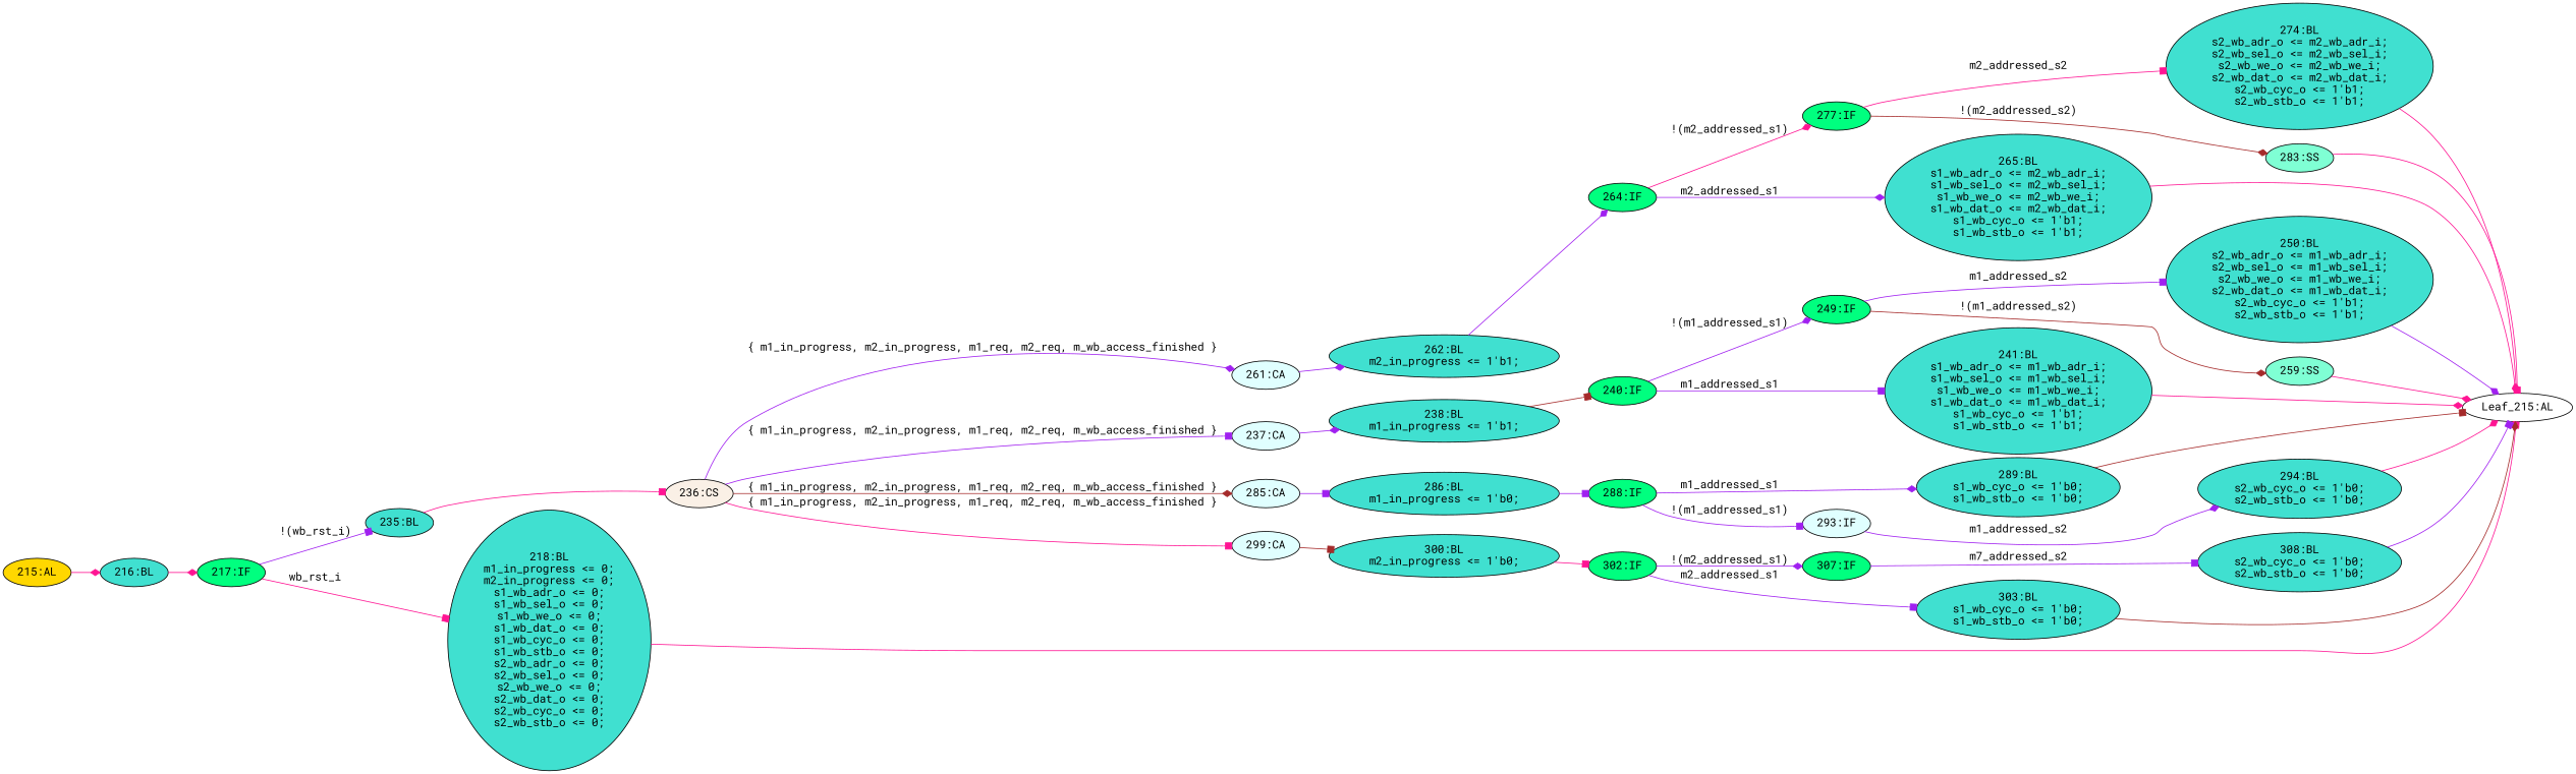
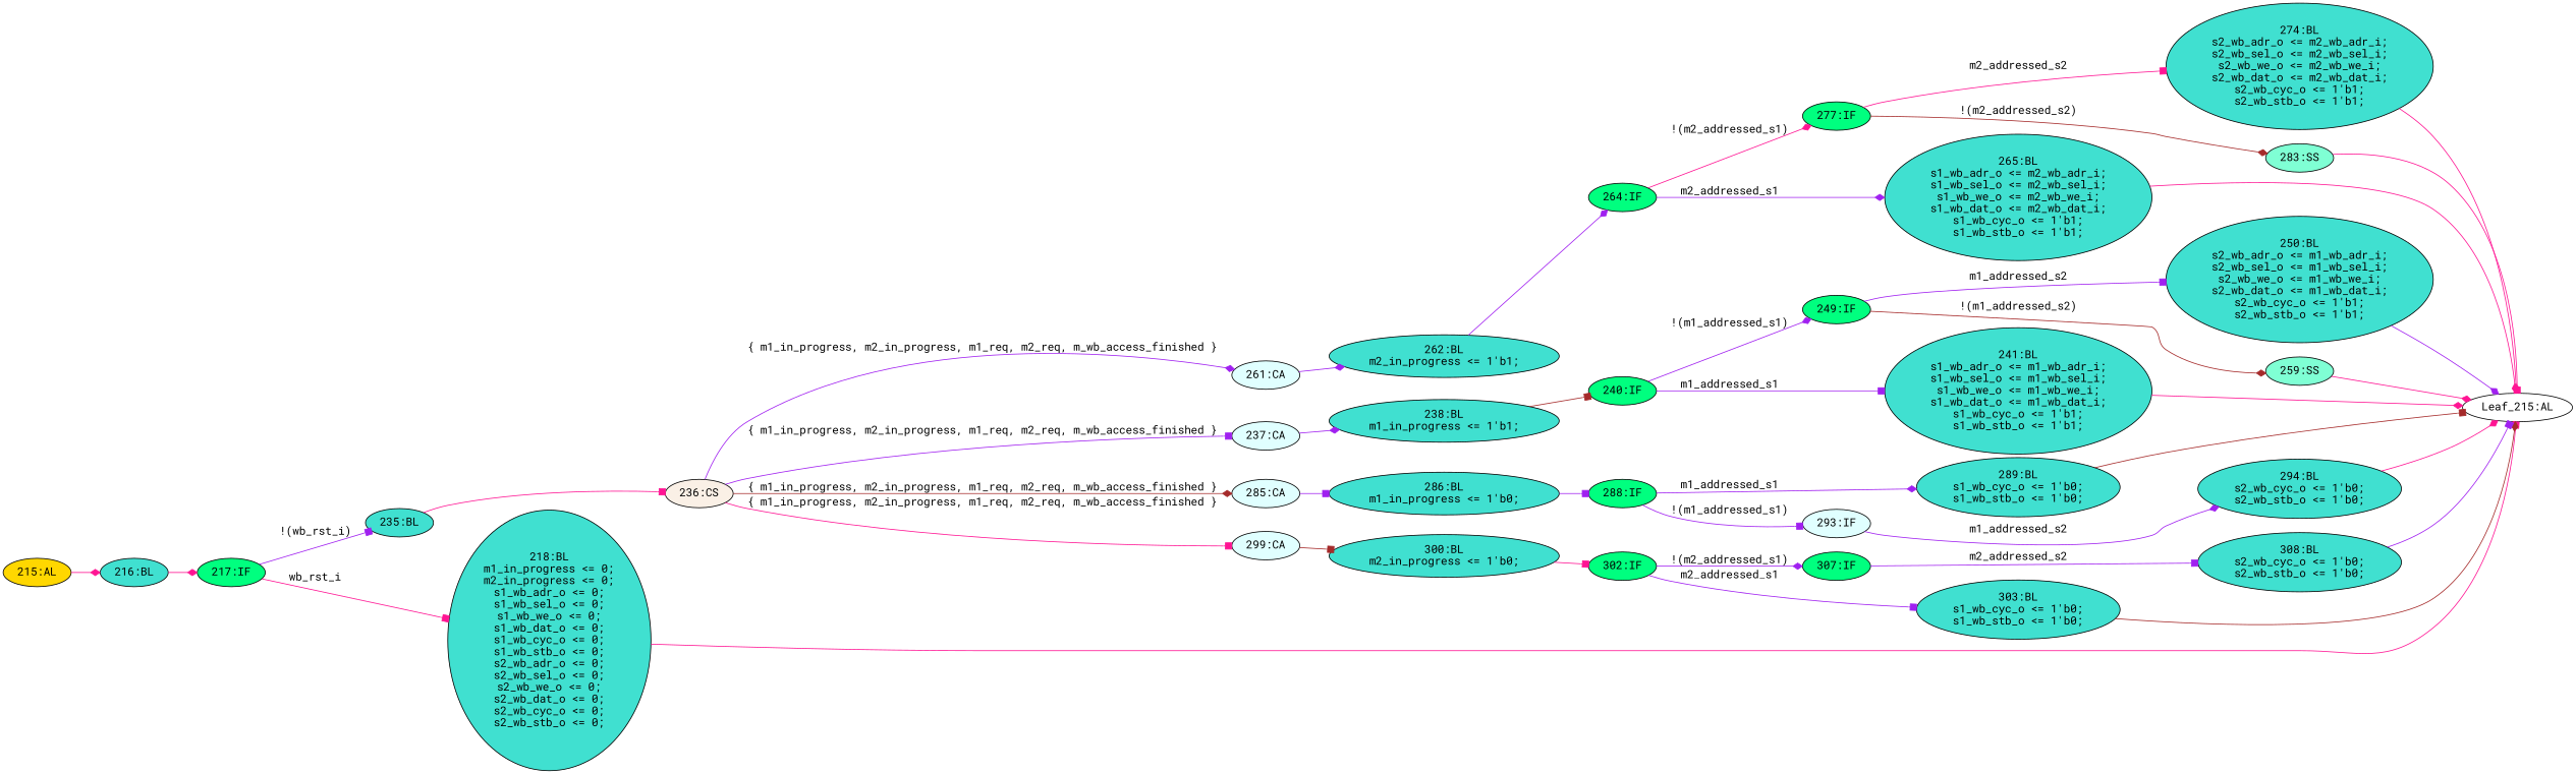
  strict digraph {
    fontname="Roboto Mono"
    rankdir=LR
    node [fillcolor=turquoise fontname="Roboto Mono" statements="[]" style=filled typ=Block]
    edge [arrowhead=diamond color=purple cond="[]" fontname="Roboto Mono" lineno=None]
    n1 [ast="<pyverilog.vparser.ast.IfStatement object at 0x7f88e956d3d0>" fillcolor=springgreen label="277:IF" typ=IfStatement]
    n2 [ast="<pyverilog.vparser.ast.Block object at 0x7f88e956d610>" label="274:BL\ns2_wb_adr_o <= m2_wb_adr_i;\ns2_wb_sel_o <= m2_wb_sel_i;\ns2_wb_we_o <= m2_wb_we_i;\ns2_wb_dat_o <= m2_wb_dat_i;\ns2_wb_cyc_o <= 1'b1;\ns2_wb_stb_o <= 1'b1;" statements="[<pyverilog.vparser.ast.NonblockingSubstitution object at 0x7f88e956d690>, <pyverilog.vparser.ast.NonblockingSubstitution object at 0x7f88e956dad0>, <pyverilog.vparser.ast.NonblockingSubstitution object at 0x7f88e956dc10>, <pyverilog.vparser.ast.NonblockingSubstitution object at 0x7f88e956dd50>, <pyverilog.vparser.ast.NonblockingSubstitution object at 0x7f88e956de90>, <pyverilog.vparser.ast.NonblockingSubstitution object at 0x7f88e956dfd0>]"]
    n3 [ast="<pyverilog.vparser.ast.SingleStatement object at 0x7f88e956d810>" fillcolor=aquamarine label="283:SS" typ=SingleStatement]
    n4 [def_var="['s1_wb_dat_o', 's1_wb_cyc_o', 's2_wb_stb_o', 's1_wb_stb_o', 's2_wb_dat_o', 'm1_in_progress', 's2_wb_cyc_o', 's2_wb_adr_o', 's2_wb_we_o', 's2_wb_sel_o', 's1_wb_we_o', 's1_wb_adr_o', 's1_wb_sel_o', 'm2_in_progress']" label="Leaf_215:AL" fillcolor="" statements="" style="" typ=""]
    n5 [ast="<pyverilog.vparser.ast.Block object at 0x7f88e9571450>" label="289:BL\ns1_wb_cyc_o <= 1'b0;\ns1_wb_stb_o <= 1'b0;" statements="[<pyverilog.vparser.ast.NonblockingSubstitution object at 0x7f88e95711d0>, <pyverilog.vparser.ast.NonblockingSubstitution object at 0x7f88e9571310>]"]
    n6 [ast="<pyverilog.vparser.ast.Case object at 0x7f88e9571490>" fillcolor=lightcyan label="261:CA" typ=Case]
    n7 [ast="<pyverilog.vparser.ast.Block object at 0x7f88e9571510>" label="262:BL\nm2_in_progress <= 1'b1;" statements="[<pyverilog.vparser.ast.NonblockingSubstitution object at 0x7f88e9571550>]"]
    n8 [ast="<pyverilog.vparser.ast.IfStatement object at 0x7f88e95716d0>" fillcolor=springgreen label="264:IF" typ=IfStatement]
    n9 [ast="<pyverilog.vparser.ast.Block object at 0x7f88e9571710>" label="265:BL\ns1_wb_adr_o <= m2_wb_adr_i;\ns1_wb_sel_o <= m2_wb_sel_i;\ns1_wb_we_o <= m2_wb_we_i;\ns1_wb_dat_o <= m2_wb_dat_i;\ns1_wb_cyc_o <= 1'b1;\ns1_wb_stb_o <= 1'b1;" statements="[<pyverilog.vparser.ast.NonblockingSubstitution object at 0x7f88e9571750>, <pyverilog.vparser.ast.NonblockingSubstitution object at 0x7f88e9571890>, <pyverilog.vparser.ast.NonblockingSubstitution object at 0x7f88e95719d0>, <pyverilog.vparser.ast.NonblockingSubstitution object at 0x7f88e9571b10>, <pyverilog.vparser.ast.NonblockingSubstitution object at 0x7f88e9571c50>, <pyverilog.vparser.ast.NonblockingSubstitution object at 0x7f88e9571d10>]"]
    n10 [ast="<pyverilog.vparser.ast.Block object at 0x7f88e9571ed0>" label="235:BL"]
    n11 [ast="<pyverilog.vparser.ast.CaseStatement object at 0x7f88e9571f10>" fillcolor=linen label="236:CS" typ=CaseStatement]
    n12 [ast="<pyverilog.vparser.ast.Case object at 0x7f88e957a1d0>" fillcolor=lightcyan label="237:CA" typ=Case]
    n13 [ast="<pyverilog.vparser.ast.Case object at 0x7f88e9583690>" fillcolor=lightcyan label="285:CA" typ=Case]
    n14 [ast="<pyverilog.vparser.ast.Case object at 0x7f88e9583d50>" fillcolor=lightcyan label="299:CA" typ=Case]
    n15 [ast="<pyverilog.vparser.ast.Block object at 0x7f88e957a290>" label="238:BL\nm1_in_progress <= 1'b1;" statements="[<pyverilog.vparser.ast.NonblockingSubstitution object at 0x7f88e957a2d0>]"]
    n16 [ast="<pyverilog.vparser.ast.Block object at 0x7f88e9583750>" label="286:BL\nm1_in_progress <= 1'b0;" statements="[<pyverilog.vparser.ast.NonblockingSubstitution object at 0x7f88e9583790>]"]
    n17 [ast="<pyverilog.vparser.ast.Block object at 0x7f88e9583e10>" label="300:BL\nm2_in_progress <= 1'b0;" statements="[<pyverilog.vparser.ast.NonblockingSubstitution object at 0x7f88e9583e50>]"]
    n18 [ast="<pyverilog.vparser.ast.IfStatement object at 0x7f88e958c750>" fillcolor=springgreen label="217:IF" typ=IfStatement]
    n19 [ast="<pyverilog.vparser.ast.Block object at 0x7f88e958c790>" label="218:BL\nm1_in_progress <= 0;\nm2_in_progress <= 0;\ns1_wb_adr_o <= 0;\ns1_wb_sel_o <= 0;\ns1_wb_we_o <= 0;\ns1_wb_dat_o <= 0;\ns1_wb_cyc_o <= 0;\ns1_wb_stb_o <= 0;\ns2_wb_adr_o <= 0;\ns2_wb_sel_o <= 0;\ns2_wb_we_o <= 0;\ns2_wb_dat_o <= 0;\ns2_wb_cyc_o <= 0;\ns2_wb_stb_o <= 0;" statements="[<pyverilog.vparser.ast.NonblockingSubstitution object at 0x7f88e958c7d0>, <pyverilog.vparser.ast.NonblockingSubstitution object at 0x7f88e958c950>, <pyverilog.vparser.ast.NonblockingSubstitution object at 0x7f88e958cad0>, <pyverilog.vparser.ast.NonblockingSubstitution object at 0x7f88e958cc10>, <pyverilog.vparser.ast.NonblockingSubstitution object at 0x7f88e958cd50>, <pyverilog.vparser.ast.NonblockingSubstitution object at 0x7f88e958ce90>, <pyverilog.vparser.ast.NonblockingSubstitution object at 0x7f88e958cfd0>, <pyverilog.vparser.ast.NonblockingSubstitution object at 0x7f88e9595150>, <pyverilog.vparser.ast.NonblockingSubstitution object at 0x7f88e9595290>, <pyverilog.vparser.ast.NonblockingSubstitution object at 0x7f88e95953d0>, <pyverilog.vparser.ast.NonblockingSubstitution object at 0x7f88e9595510>, <pyverilog.vparser.ast.NonblockingSubstitution object at 0x7f88e9595650>, <pyverilog.vparser.ast.NonblockingSubstitution object at 0x7f88e9595790>, <pyverilog.vparser.ast.NonblockingSubstitution object at 0x7f88e95958d0>]"]
    n20 [ast="<pyverilog.vparser.ast.Block object at 0x7f88e9583990>" label="294:BL\ns2_wb_cyc_o <= 1'b0;\ns2_wb_stb_o <= 1'b0;" statements="[<pyverilog.vparser.ast.NonblockingSubstitution object at 0x7f88e95839d0>, <pyverilog.vparser.ast.NonblockingSubstitution object at 0x7f88e9583b10>]"]
    n21 [ast="<pyverilog.vparser.ast.Block object at 0x7f88e958c710>" label="216:BL"]
    n22 [ast="<pyverilog.vparser.ast.IfStatement object at 0x7f88e9583910>" fillcolor=springgreen label="288:IF" typ=IfStatement]
    n23 [ast="<pyverilog.vparser.ast.IfStatement object at 0x7f88e9583950>" fillcolor=lightcyan label="293:IF" typ=IfStatement]
    n24 [ast="<pyverilog.vparser.ast.IfStatement object at 0x7f88e957a450>" fillcolor=springgreen label="240:IF" typ=IfStatement]
    n25 [ast="<pyverilog.vparser.ast.IfStatement object at 0x7f88e957a490>" fillcolor=springgreen label="249:IF" typ=IfStatement]
    n26 [ast="<pyverilog.vparser.ast.Block object at 0x7f88e957ae10>" label="241:BL\ns1_wb_adr_o <= m1_wb_adr_i;\ns1_wb_sel_o <= m1_wb_sel_i;\ns1_wb_we_o <= m1_wb_we_i;\ns1_wb_dat_o <= m1_wb_dat_i;\ns1_wb_cyc_o <= 1'b1;\ns1_wb_stb_o <= 1'b1;" statements="[<pyverilog.vparser.ast.NonblockingSubstitution object at 0x7f88e957ae50>, <pyverilog.vparser.ast.NonblockingSubstitution object at 0x7f88e957af90>, <pyverilog.vparser.ast.NonblockingSubstitution object at 0x7f88e9583110>, <pyverilog.vparser.ast.NonblockingSubstitution object at 0x7f88e9583250>, <pyverilog.vparser.ast.NonblockingSubstitution object at 0x7f88e9583390>, <pyverilog.vparser.ast.NonblockingSubstitution object at 0x7f88e95834d0>]"]
    n27 [ast="<pyverilog.vparser.ast.Block object at 0x7f88e957a5d0>" label="250:BL\ns2_wb_adr_o <= m1_wb_adr_i;\ns2_wb_sel_o <= m1_wb_sel_i;\ns2_wb_we_o <= m1_wb_we_i;\ns2_wb_dat_o <= m1_wb_dat_i;\ns2_wb_cyc_o <= 1'b1;\ns2_wb_stb_o <= 1'b1;" statements="[<pyverilog.vparser.ast.NonblockingSubstitution object at 0x7f88e957a610>, <pyverilog.vparser.ast.NonblockingSubstitution object at 0x7f88e957a750>, <pyverilog.vparser.ast.NonblockingSubstitution object at 0x7f88e957a890>, <pyverilog.vparser.ast.NonblockingSubstitution object at 0x7f88e957a9d0>, <pyverilog.vparser.ast.NonblockingSubstitution object at 0x7f88e957ab10>, <pyverilog.vparser.ast.NonblockingSubstitution object at 0x7f88e957ac50>]"]
    n28 [ast="<pyverilog.vparser.ast.SingleStatement object at 0x7f88e957a4d0>" fillcolor=aquamarine label="259:SS" typ=SingleStatement]
    n29 [ast="<pyverilog.vparser.ast.Always object at 0x7f88c8755c50>" clk_sens=True fillcolor=gold label="215:AL" sens="['wb_clk_i', 'wb_rst_i']" typ=Always use_var="['m1_addressed_s1', 'm2_wb_sel_i', 'm1_addressed_s2', 'wb_rst_i', 'm1_wb_we_i', 'm1_in_progress', 'm1_req', 'm2_wb_dat_i', 'm2_wb_we_i', 'm_wb_access_finished', 'm2_req', 'm1_wb_dat_i', 'm1_wb_adr_i', 'm2_addressed_s1', 'm2_addressed_s2', 'm1_wb_sel_i', 'm2_wb_adr_i', 'm2_in_progress']"]
    n30 [ast="<pyverilog.vparser.ast.IfStatement object at 0x7f88e9583fd0>" fillcolor=springgreen label="302:IF" typ=IfStatement]
    n31 [ast="<pyverilog.vparser.ast.IfStatement object at 0x7f88e958c050>" fillcolor=springgreen label="307:IF" typ=IfStatement]
    n32 [ast="<pyverilog.vparser.ast.Block object at 0x7f88e958c3d0>" label="303:BL\ns1_wb_cyc_o <= 1'b0;\ns1_wb_stb_o <= 1'b0;" statements="[<pyverilog.vparser.ast.NonblockingSubstitution object at 0x7f88e958c410>, <pyverilog.vparser.ast.NonblockingSubstitution object at 0x7f88e958c550>]"]
    n33 [ast="<pyverilog.vparser.ast.Block object at 0x7f88e958c090>" label="308:BL\ns2_wb_cyc_o <= 1'b0;\ns2_wb_stb_o <= 1'b0;" statements="[<pyverilog.vparser.ast.NonblockingSubstitution object at 0x7f88e958c0d0>, <pyverilog.vparser.ast.NonblockingSubstitution object at 0x7f88e958c210>]"]
    n1 -> n2 [arrowhead=box color=deeppink cond="['m2_addressed_s2']" label=m2_addressed_s2 lineno=273]
    n1 -> n3 [color=brown cond="['m2_addressed_s2']" label="!(m2_addressed_s2)" lineno=273]
    n2 -> n4 [color=deeppink]
    n3 -> n4 [arrowhead=box color=deeppink]
    n5 -> n4 [arrowhead=box color=brown]
    n6 -> n7
    n7 -> n8
    n8 -> n1 [color=deeppink cond="['m2_addressed_s1']" label="!(m2_addressed_s1)" lineno=264]
    n8 -> n9 [cond="['m2_addressed_s1']" label=m2_addressed_s1 lineno=264]
    n9 -> n4 [color=deeppink]
    n10 -> n11 [arrowhead=box color=deeppink]
    n11 -> n6 [cond="['m1_in_progress', 'm2_in_progress', 'm1_req', 'm2_req', 'm_wb_access_finished']" label="{ m1_in_progress, m2_in_progress, m1_req, m2_req, m_wb_access_finished }" lineno=236]
    n11 -> n12 [arrowhead=box cond="['m1_in_progress', 'm2_in_progress', 'm1_req', 'm2_req', 'm_wb_access_finished']" label="{ m1_in_progress, m2_in_progress, m1_req, m2_req, m_wb_access_finished }" lineno=236]
    n11 -> n13 [color=brown cond="['m1_in_progress', 'm2_in_progress', 'm1_req', 'm2_req', 'm_wb_access_finished']" label="{ m1_in_progress, m2_in_progress, m1_req, m2_req, m_wb_access_finished }" lineno=236]
    n11 -> n14 [arrowhead=box color=deeppink cond="['m1_in_progress', 'm2_in_progress', 'm1_req', 'm2_req', 'm_wb_access_finished']" label="{ m1_in_progress, m2_in_progress, m1_req, m2_req, m_wb_access_finished }" lineno=236]
    n12 -> n15
    n13 -> n16 [arrowhead=box]
    n14 -> n17 [arrowhead=box color=brown]
    n15 -> n24 [arrowhead=box color=brown]
    n16 -> n22 [arrowhead=box]
    n17 -> n30 [arrowhead=box color=deeppink]
    n18 -> n10 [arrowhead=box cond="['wb_rst_i']" label="!(wb_rst_i)" lineno=217]
    n18 -> n19 [arrowhead=box color=deeppink cond="['wb_rst_i']" label=wb_rst_i lineno=217]
    n19 -> n4 [arrowhead=box color=deeppink]
    n20 -> n4 [color=deeppink]
    n21 -> n18 [color=deeppink]
    n22 -> n5 [cond="['m1_addressed_s1']" label=m1_addressed_s1 lineno=288]
    n22 -> n23 [arrowhead=box cond="['m1_addressed_s1']" label="!(m1_addressed_s1)" lineno=288]
    n23 -> n20 [cond="['m1_addressed_s2']" label=m1_addressed_s2 lineno=293]
    n24 -> n25 [cond="['m1_addressed_s1']" label="!(m1_addressed_s1)" lineno=240]
    n24 -> n26 [arrowhead=box cond="['m1_addressed_s1']" label=m1_addressed_s1 lineno=240]
    n25 -> n27 [arrowhead=box cond="['m1_addressed_s2']" label=m1_addressed_s2 lineno=249]
    n25 -> n28 [color=brown cond="['m1_addressed_s2']" label="!(m1_addressed_s2)" lineno=249]
    n26 -> n4 [color=deeppink]
    n27 -> n4
    n28 -> n4 [color=deeppink]
    n29 -> n21 [color=deeppink]
    n30 -> n31 [cond="['m2_addressed_s1']" label="!(m2_addressed_s1)" lineno=302]
    n30 -> n32 [arrowhead=box cond="['m2_addressed_s1']" label=m2_addressed_s1 lineno=302]
-   n31 -> n33 [arrowhead=box cond="['m2_addressed_s2']" label=m7_addressed_s2 lineno=307]
+   n31 -> n33 [arrowhead=box cond="['m2_addressed_s2']" label=m2_addressed_s2 lineno=307]
    n32 -> n4 [color=brown]
    n33 -> n4 [arrowhead=box]
  }
